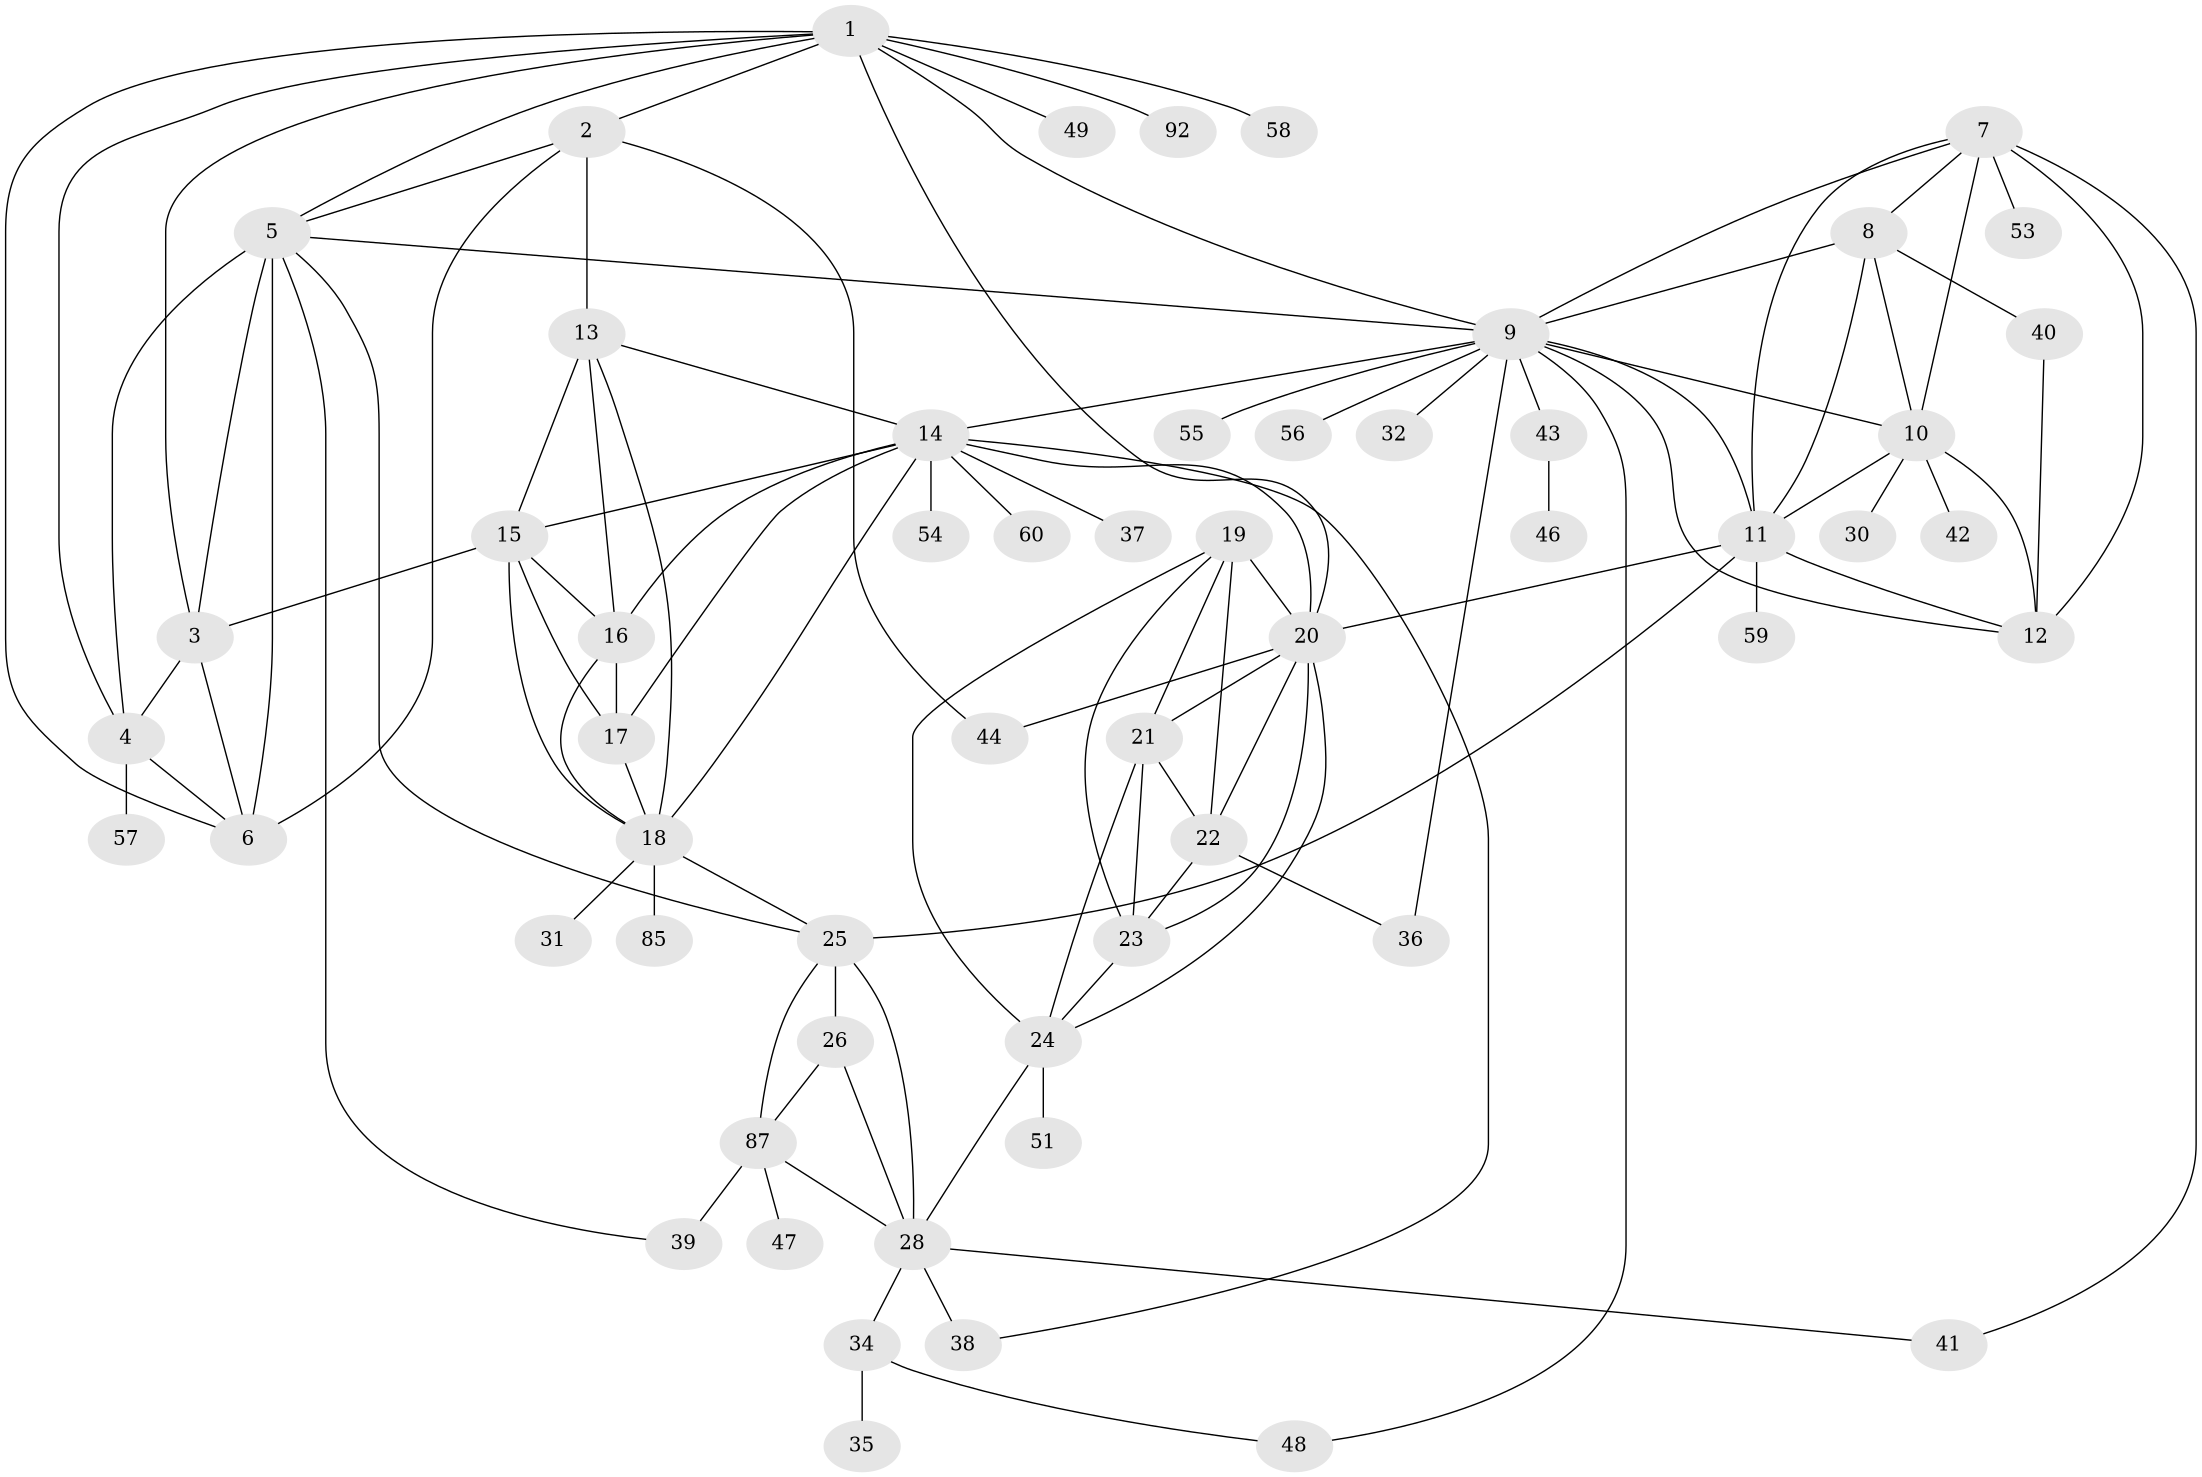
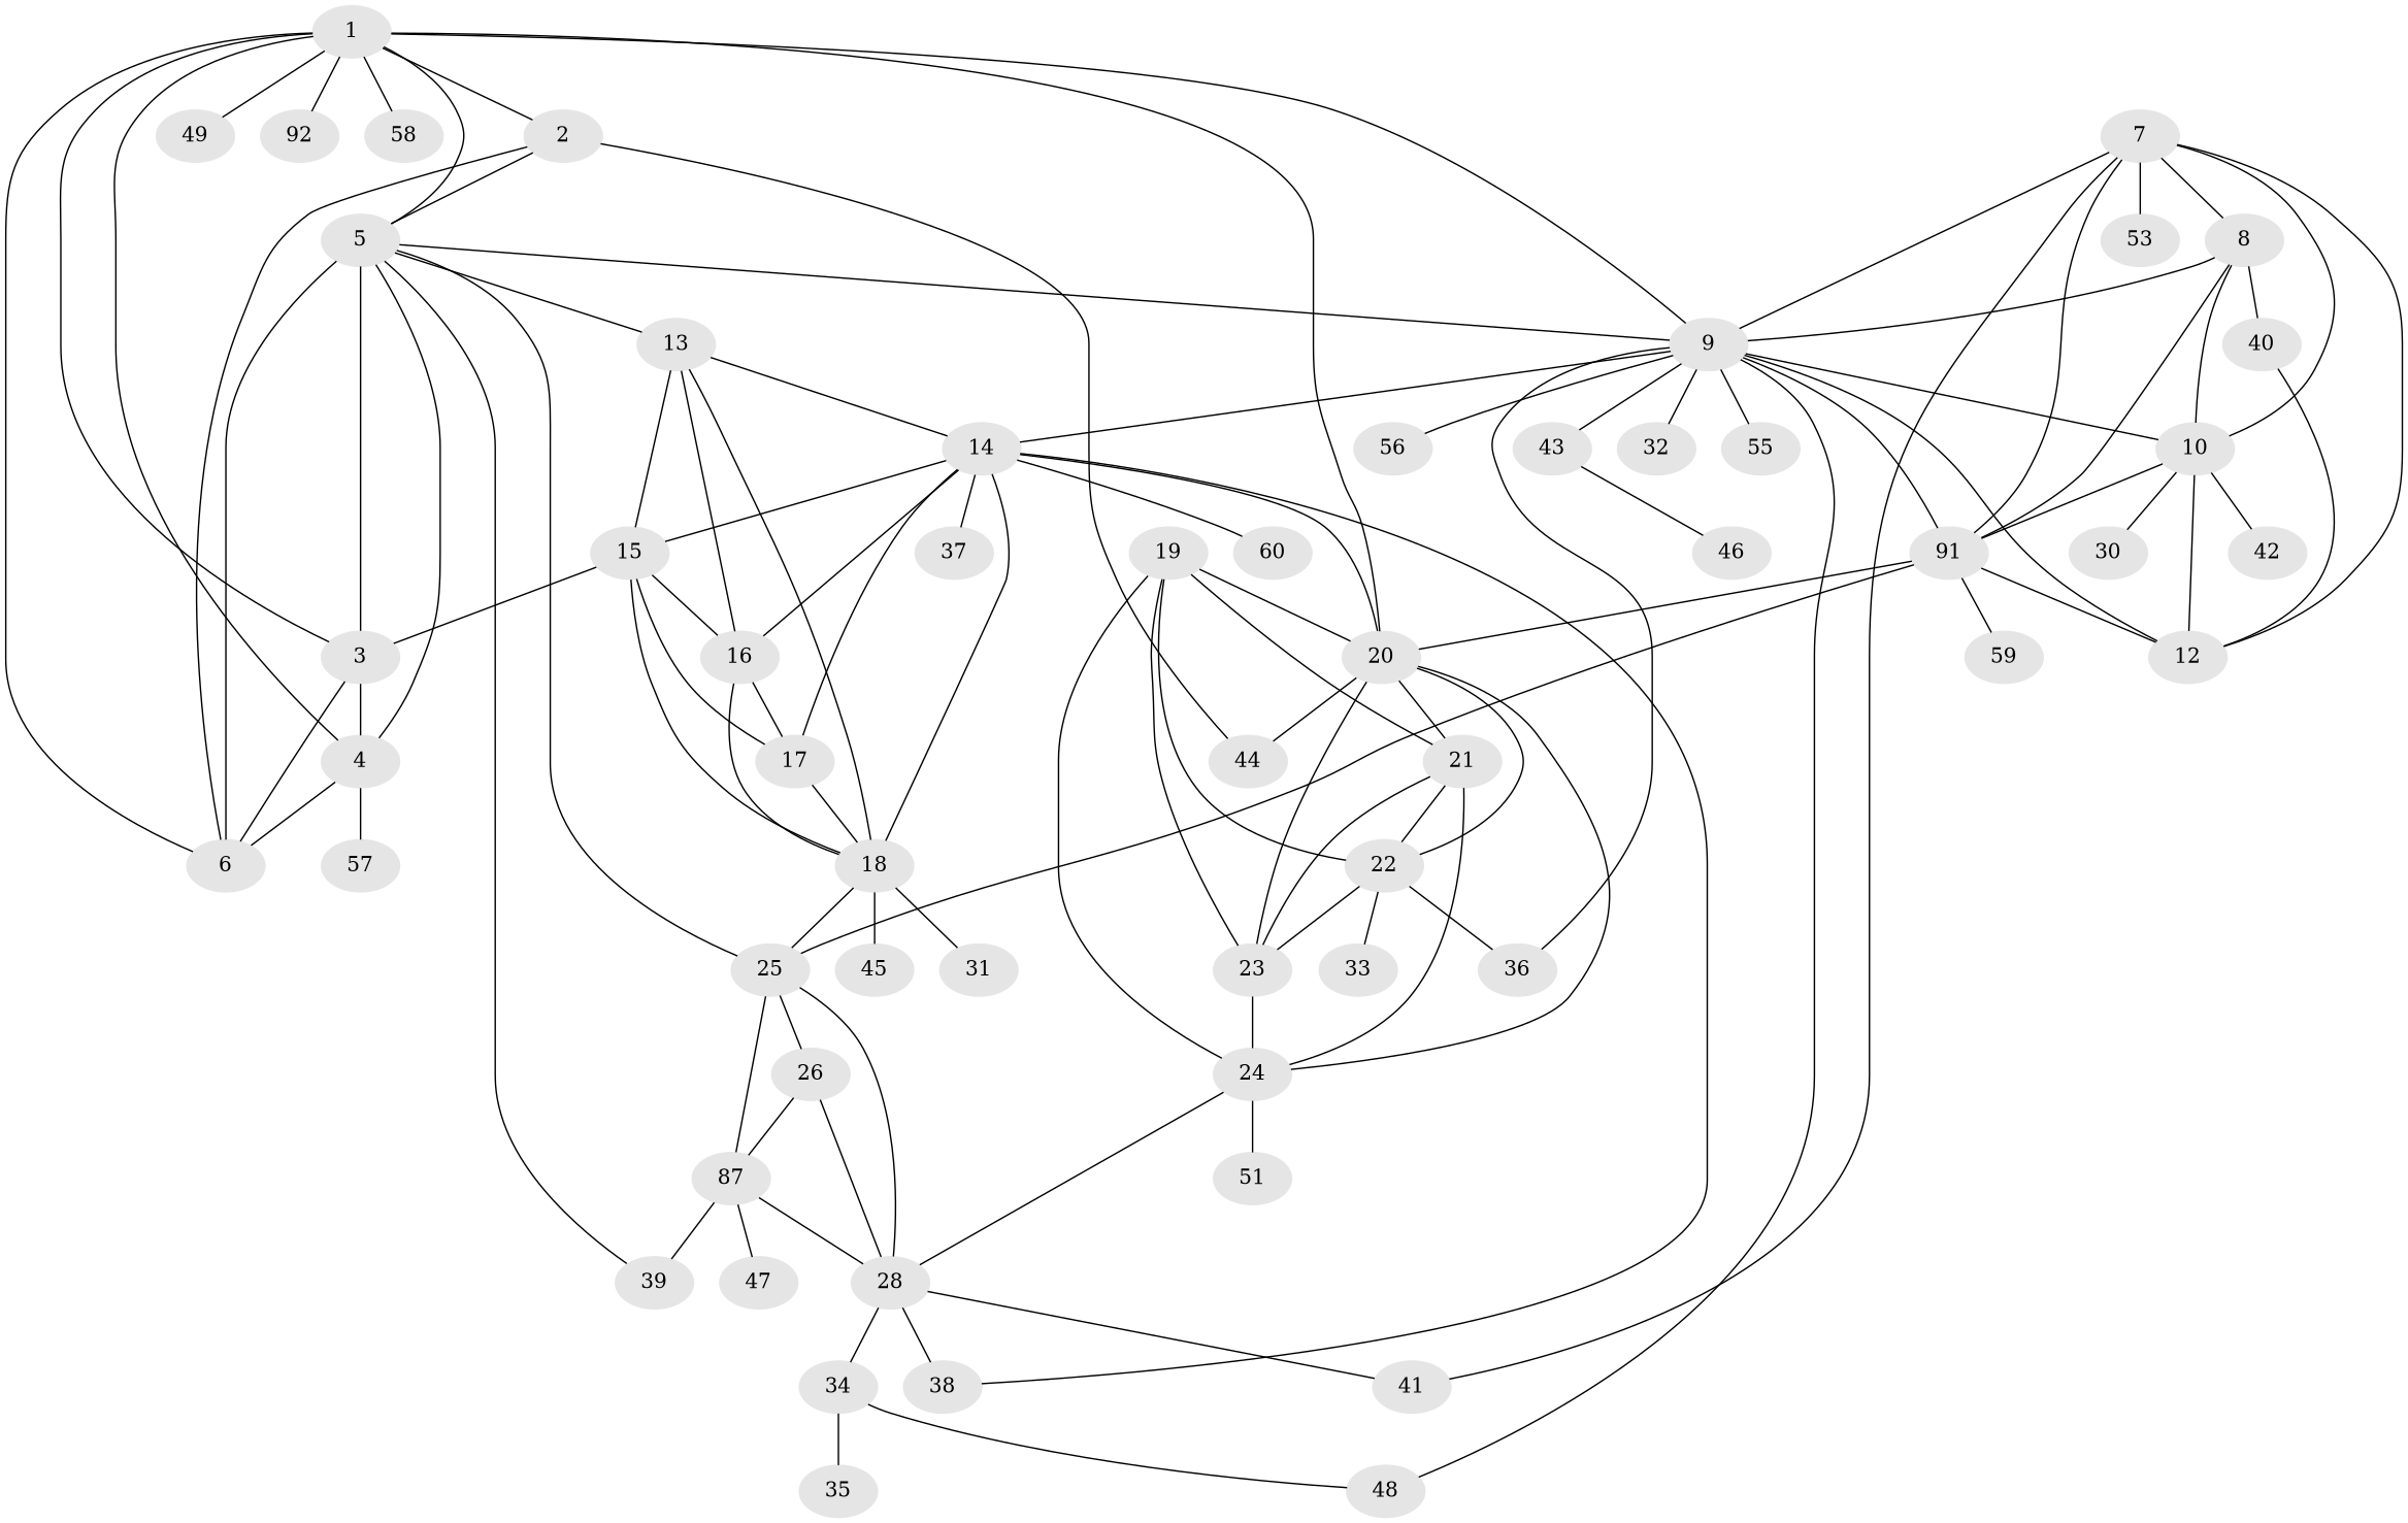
  graph {
    node [color=gray90 style=filled]
    edge [weight=1.0]
    1
    2
    3
    4
    5
    6
    9
    49
    n9 [label=92]
    58
    20
    44
    57
    13
    25
    39
    10
-   11
+   11 [label=91]
    12
    14
    32
    36
    43
    48
    55
    56
    21
    22
    23
    24
    15
    16
    18
    28
    26
    n36 [label=87]
    7
    8
    41
    53
    40
    30
    42
    59
    17
    37
    38
-   54
    60
    46
    31
-   45 [label=85]
+   45
    19
+   33
    51
    34
    47
    35
    1 -- 2
    1 -- 3
    1 -- 4
    1 -- 5
    1 -- 6
    1 -- 9
    1 -- 49
    1 -- n9
    1 -- 58
    1 -- 20
    2 -- 5
    2 -- 6
    2 -- 44
    3 -- 4
    3 -- 5
    3 -- 6
    4 -- 5
    4 -- 6
    4 -- 57 [weight=3.0]
    5 -- 6 [weight=7.0]
    5 -- 9
-   2 -- 13
+   5 -- 13
    5 -- 25
    5 -- 39
    9 -- 10
    9 -- 11
    9 -- 12
    9 -- 14
    9 -- 32
    9 -- 36
    9 -- 43
    9 -- 48
    9 -- 55
    9 -- 56
    20 -- 44 [weight=2.0]
    20 -- 21
    20 -- 22
    20 -- 23
    20 -- 24
    13 -- 14
    13 -- 15 [weight=2.0]
    13 -- 16
    13 -- 18
    25 -- 28 [weight=3.0]
    25 -- 26 [weight=3.0]
    25 -- n36 [weight=3.0]
    10 -- 11
    10 -- 12
    10 -- 30
    10 -- 42
    11 -- 20
    11 -- 25
    11 -- 12
    11 -- 59 [weight=2.0]
    14 -- 20
    14 -- 15
    14 -- 16
    14 -- 18
    14 -- 17
    14 -- 37
    14 -- 38
-   14 -- 54
    14 -- 60
    43 -- 46
    21 -- 22
    21 -- 23
    21 -- 24
    22 -- 36
    22 -- 23
+   22 -- 33
    23 -- 24
    24 -- 28
    24 -- 51 [weight=3.0]
    15 -- 3
    15 -- 16
    15 -- 18
    15 -- 17
    16 -- 18
    16 -- 17
    18 -- 25
    18 -- 31
    18 -- 45 [weight=5.0]
    28 -- 41
    28 -- 38 [weight=3.0]
    28 -- 34
    26 -- 28
    26 -- n36
    n36 -- 39 [weight=2.0]
    n36 -- 28
    n36 -- 47
    7 -- 9
    7 -- 10
    7 -- 11
    7 -- 12
    7 -- 8
    7 -- 41
    7 -- 53 [weight=2.0]
    8 -- 9
    8 -- 10
    8 -- 11
    8 -- 40
    40 -- 12
    17 -- 18
    19 -- 20
    19 -- 21
    19 -- 22
    19 -- 23
    19 -- 24
    34 -- 48
    34 -- 35
  }
